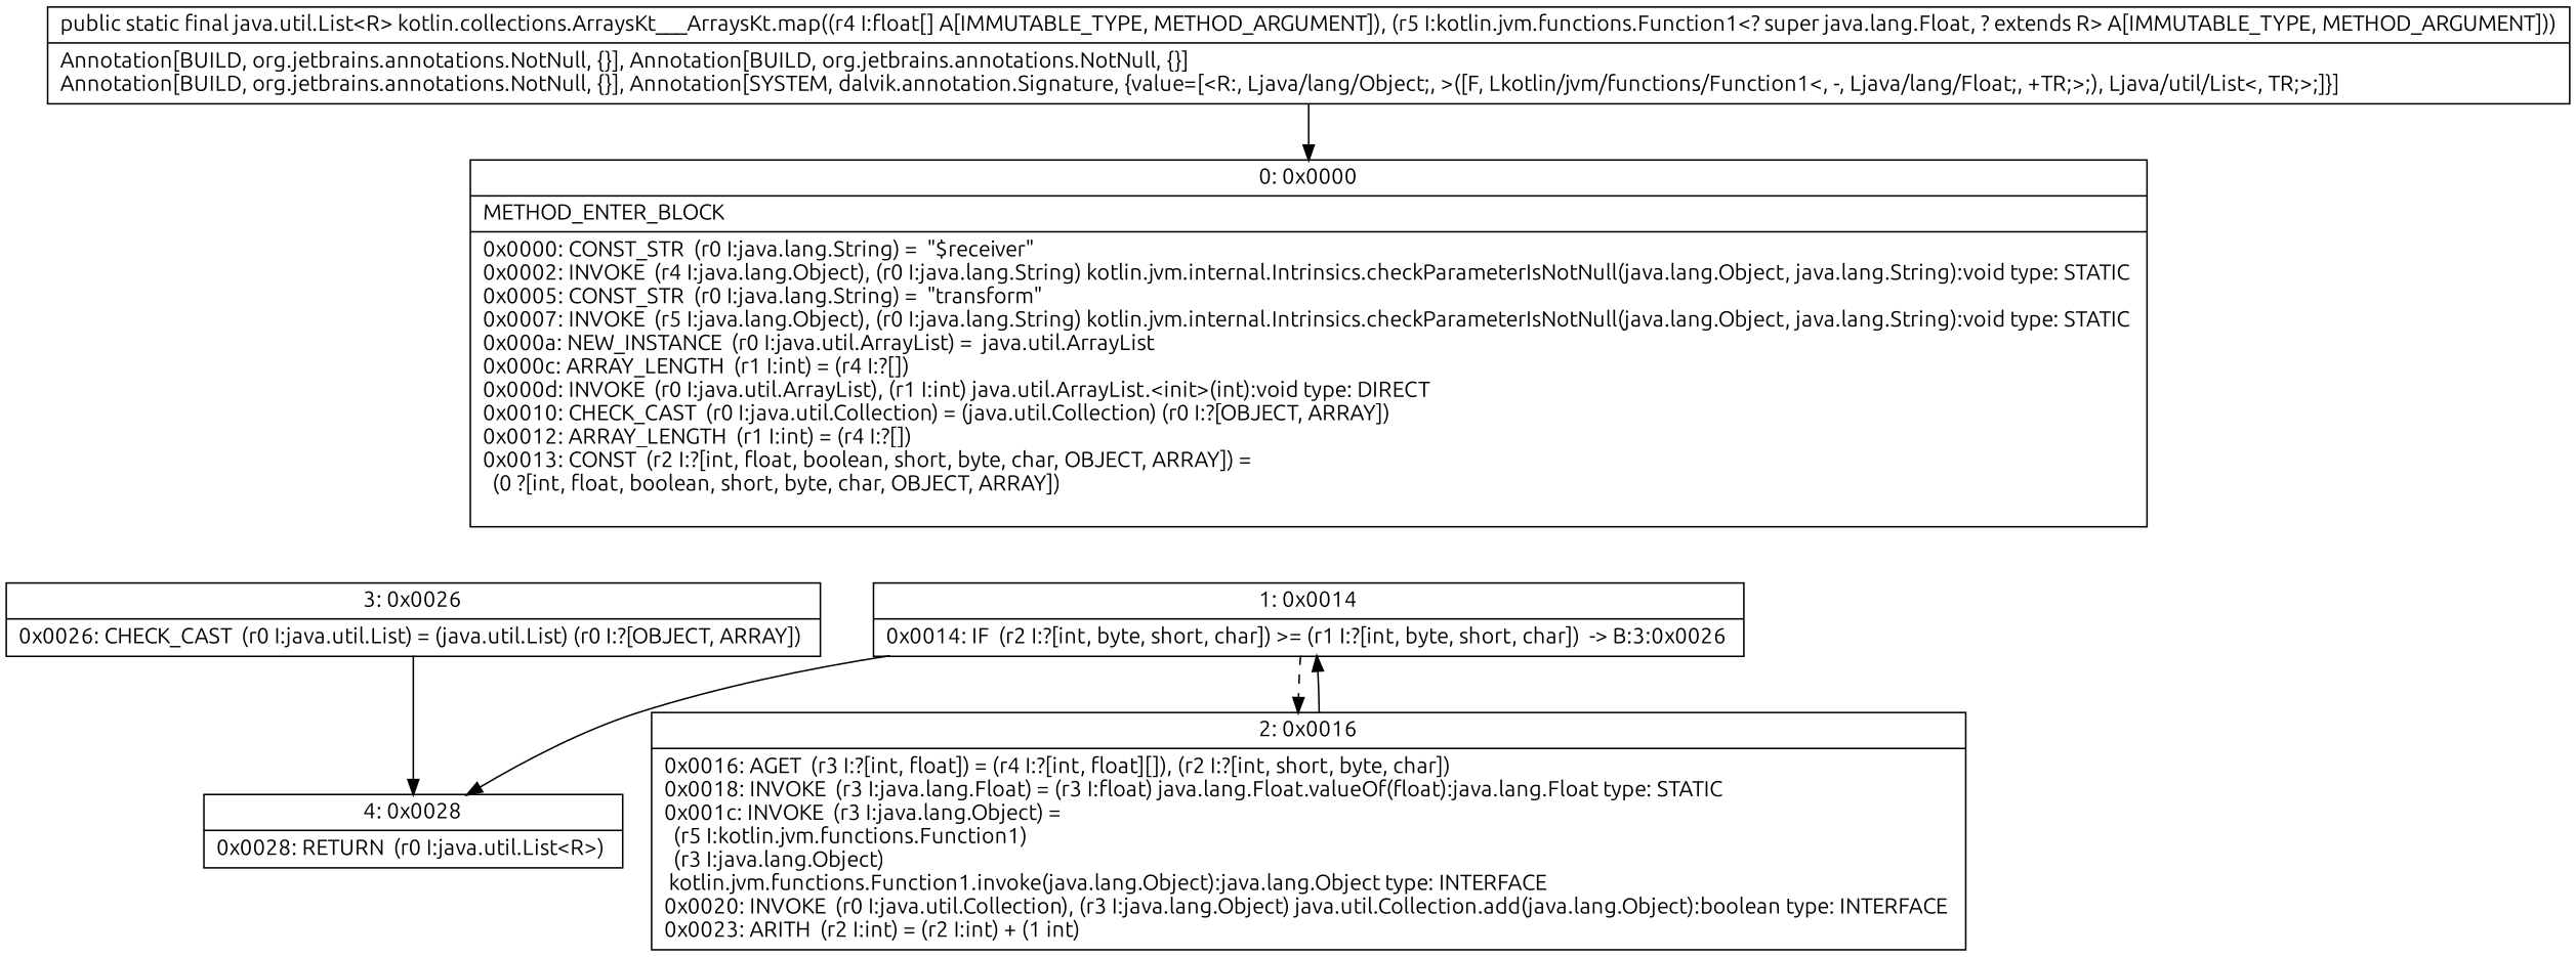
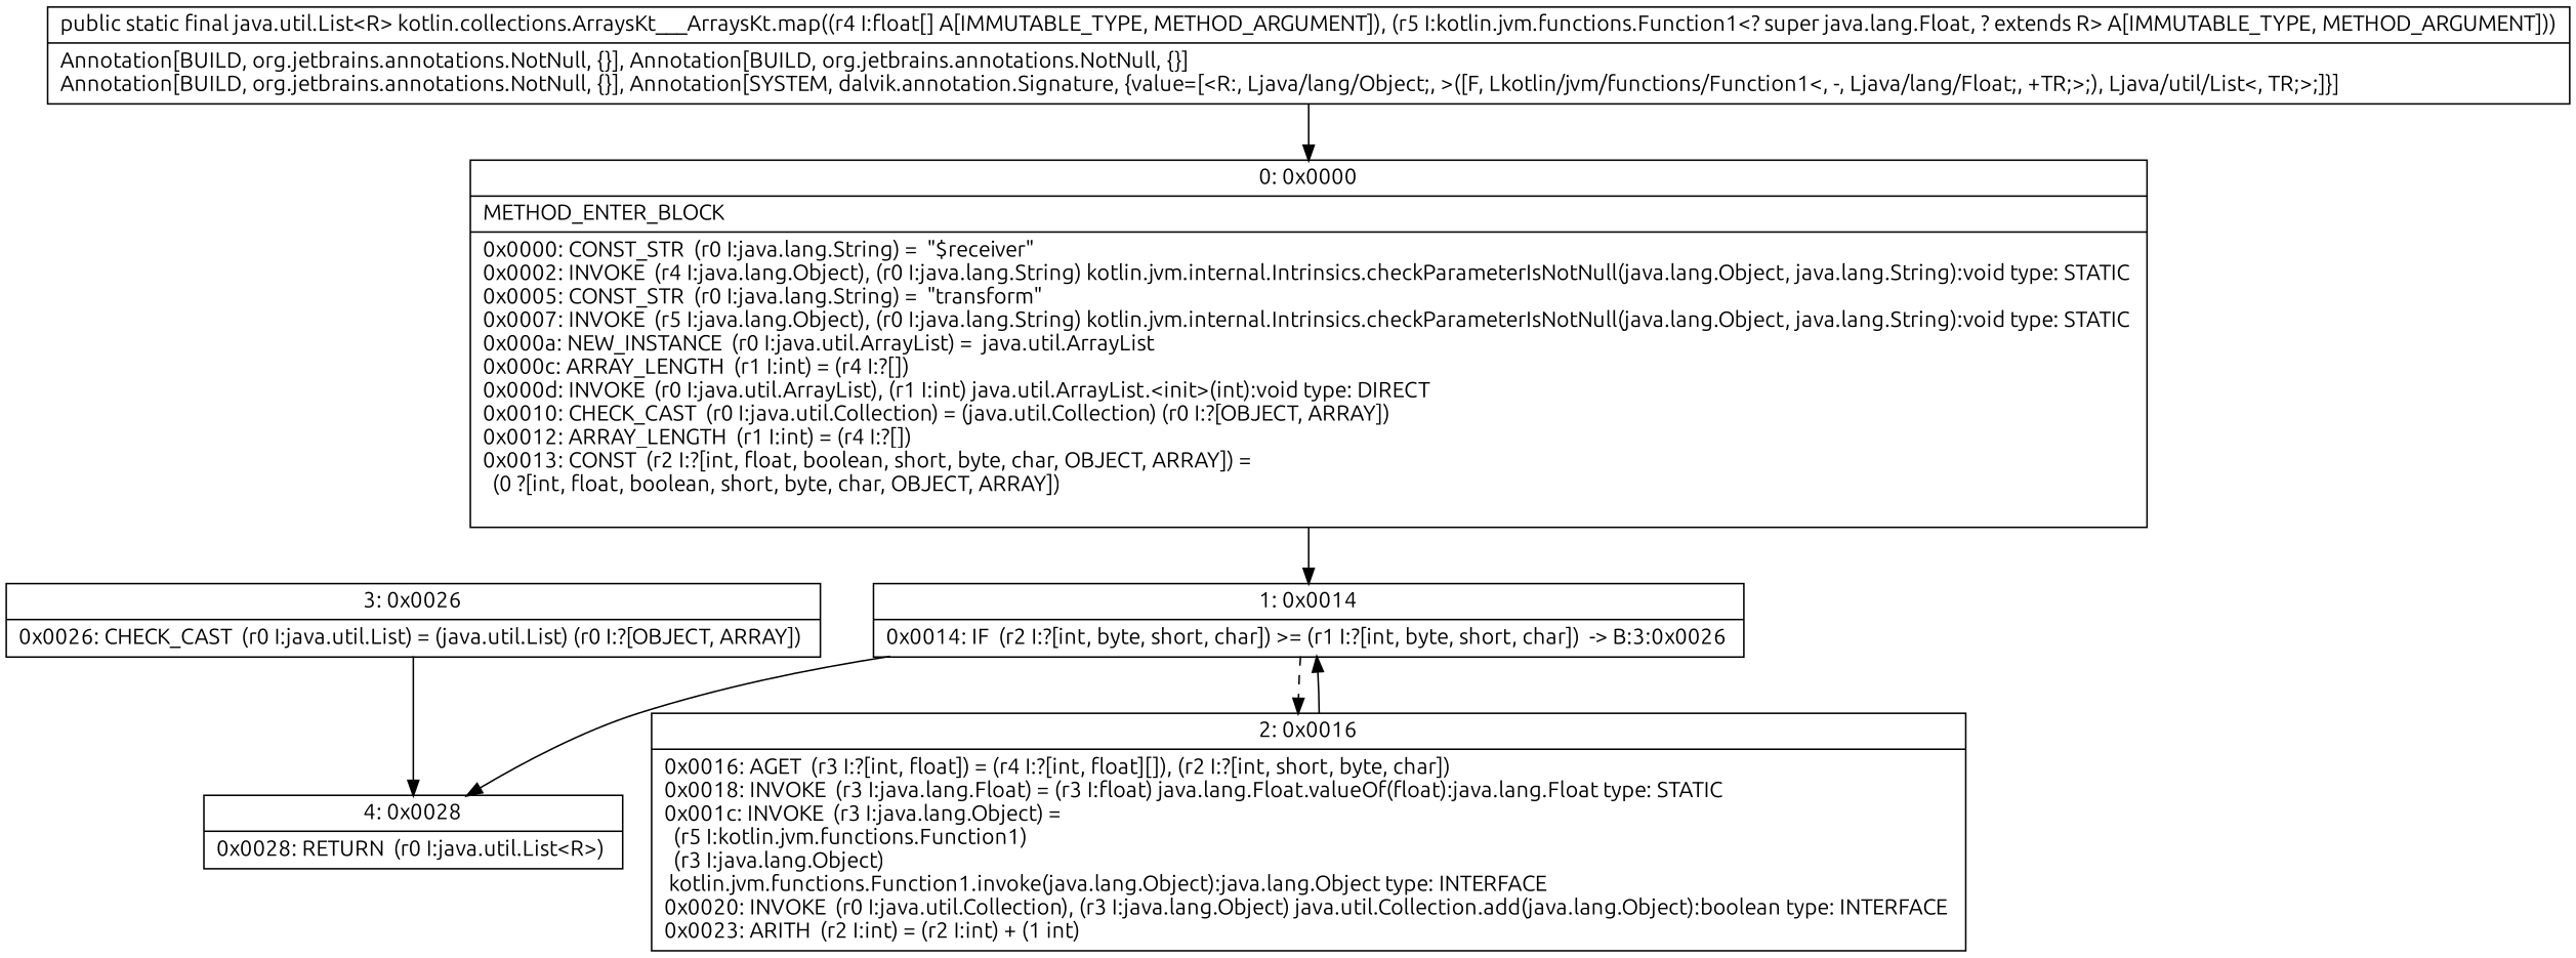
  digraph {
    fontname=Ubuntu
    node [fontname=Ubuntu shape=record]
    edge [fontname=Ubuntu]
    n1 [label="{0\:\ 0x0000|METHOD_ENTER_BLOCK\l|0x0000: CONST_STR  (r0 I:java.lang.String) =  \"$receiver\" \l0x0002: INVOKE  (r4 I:java.lang.Object), (r0 I:java.lang.String) kotlin.jvm.internal.Intrinsics.checkParameterIsNotNull(java.lang.Object, java.lang.String):void type: STATIC \l0x0005: CONST_STR  (r0 I:java.lang.String) =  \"transform\" \l0x0007: INVOKE  (r5 I:java.lang.Object), (r0 I:java.lang.String) kotlin.jvm.internal.Intrinsics.checkParameterIsNotNull(java.lang.Object, java.lang.String):void type: STATIC \l0x000a: NEW_INSTANCE  (r0 I:java.util.ArrayList) =  java.util.ArrayList \l0x000c: ARRAY_LENGTH  (r1 I:int) = (r4 I:?[]) \l0x000d: INVOKE  (r0 I:java.util.ArrayList), (r1 I:int) java.util.ArrayList.\<init\>(int):void type: DIRECT \l0x0010: CHECK_CAST  (r0 I:java.util.Collection) = (java.util.Collection) (r0 I:?[OBJECT, ARRAY]) \l0x0012: ARRAY_LENGTH  (r1 I:int) = (r4 I:?[]) \l0x0013: CONST  (r2 I:?[int, float, boolean, short, byte, char, OBJECT, ARRAY]) = \l  (0 ?[int, float, boolean, short, byte, char, OBJECT, ARRAY])\l \l}"]
    n2 [label="{1\:\ 0x0014|0x0014: IF  (r2 I:?[int, byte, short, char]) \>= (r1 I:?[int, byte, short, char])  \-\> B:3:0x0026 \l}"]
    n3 [label="{2\:\ 0x0016|0x0016: AGET  (r3 I:?[int, float]) = (r4 I:?[int, float][]), (r2 I:?[int, short, byte, char]) \l0x0018: INVOKE  (r3 I:java.lang.Float) = (r3 I:float) java.lang.Float.valueOf(float):java.lang.Float type: STATIC \l0x001c: INVOKE  (r3 I:java.lang.Object) = \l  (r5 I:kotlin.jvm.functions.Function1)\l  (r3 I:java.lang.Object)\l kotlin.jvm.functions.Function1.invoke(java.lang.Object):java.lang.Object type: INTERFACE \l0x0020: INVOKE  (r0 I:java.util.Collection), (r3 I:java.lang.Object) java.util.Collection.add(java.lang.Object):boolean type: INTERFACE \l0x0023: ARITH  (r2 I:int) = (r2 I:int) + (1 int) \l}"]
    n4 [label="{4\:\ 0x0028|0x0028: RETURN  (r0 I:java.util.List\<R\>) \l}"]
    n5 [label="{3\:\ 0x0026|0x0026: CHECK_CAST  (r0 I:java.util.List) = (java.util.List) (r0 I:?[OBJECT, ARRAY]) \l}"]
    n6 [label="{public static final java.util.List\<R\> kotlin.collections.ArraysKt___ArraysKt.map((r4 I:float[] A[IMMUTABLE_TYPE, METHOD_ARGUMENT]), (r5 I:kotlin.jvm.functions.Function1\<? super java.lang.Float, ? extends R\> A[IMMUTABLE_TYPE, METHOD_ARGUMENT]))  | Annotation[BUILD, org.jetbrains.annotations.NotNull, \{\}], Annotation[BUILD, org.jetbrains.annotations.NotNull, \{\}]\lAnnotation[BUILD, org.jetbrains.annotations.NotNull, \{\}], Annotation[SYSTEM, dalvik.annotation.Signature, \{value=[\<R:, Ljava\/lang\/Object;, \>([F, Lkotlin\/jvm\/functions\/Function1\<, \-, Ljava\/lang\/Float;, +TR;\>;), Ljava\/util\/List\<, TR;\>;]\}]\l}"]
+   n1 -> n2
    n2 -> n3 [style=dashed]
    n2 -> n4
    n3 -> n2
    n5 -> n4
    n6 -> n1
  }
